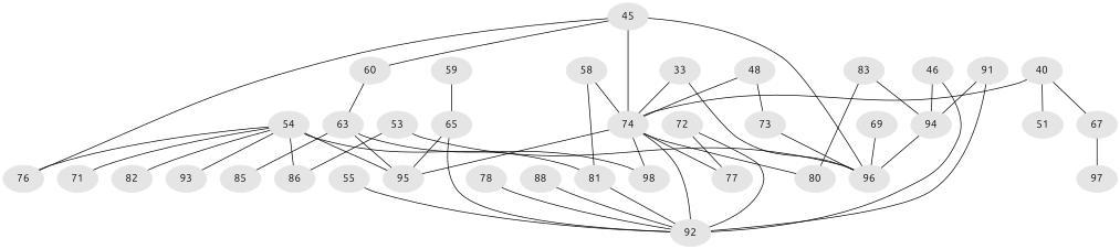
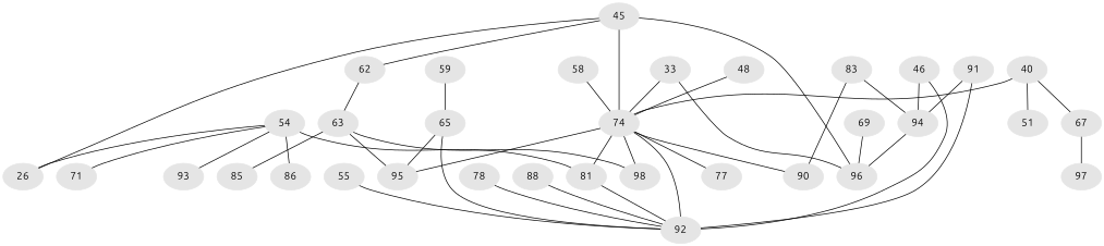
  graph {
    fontname=Ubuntu
    node [color=gray90 fontname=Ubuntu style=filled]
    edge [fontname=Ubuntu]
    74 [super="+19+14+18+20+2+42"]
    92 [super="+87+75+84+80"]
    81 [super="+5+70"]
    95 [super="+89+44"]
    98 [super="+60"]
    77
-   90 [super="+68" label=80]
+   90 [super="+68"]
    n8 [label=33]
    96 [super="+49+64"]
    40
    51
    67
    97
    45 [super="+17"]
-   62 [label=60]
-   76
+   62
+   76 [label=26]
    63
    46
    94 [super="+52"]
    48
-   73
-   53
    86
    55
    n25 [label=54 super="+38"]
    71
-   82
    93
    58
    59 [super="+34"]
    65 [super="+47"]
    85
    69
-   72
    78
    83
    88
    91
    74 -- 92 [weight=4]
-   58 -- 81 [weight=4]
+   74 -- 81 [weight=4]
    74 -- 95 [weight=5]
    74 -- 98 [weight=2]
    74 -- 77
    74 -- 90
    81 -- 92
    n8 -- 74
    n8 -- 96
    40 -- 74 [weight=2]
    40 -- 51
    40 -- 67
    67 -- 97
    45 -- 74 [weight=2]
    45 -- 96
    45 -- 62
    45 -- 76
    62 -- 63
    63 -- 95
    63 -- 98
    63 -- 85
    46 -- 92
    46 -- 94
    94 -- 96 [weight=2]
    48 -- 74
-   48 -- 73
-   73 -- 96
-   53 -- 96
-   53 -- 86
    55 -- 92
    n25 -- 81 [weight=3]
-   n25 -- 95 [weight=2]
    n25 -- 76
    n25 -- 86
    n25 -- 71
-   n25 -- 82
    n25 -- 93
    58 -- 74
    59 -- 65 [weight=2]
    65 -- 92 [weight=2]
    65 -- 95 [weight=2]
    69 -- 96
-   72 -- 92
-   72 -- 77
    78 -- 92
    83 -- 90
    83 -- 94
    88 -- 92
    91 -- 92
    91 -- 94
  }
